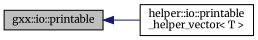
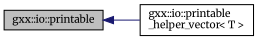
  digraph {
    rankdir=LR
    fontname=Merriweather
    node [color=black fontname=Merriweather fontsize=10 shape=record style=filled]
    n1 [fillcolor=grey75 fontcolor=black height=0.2 label="gxx::io::printable" width=0.4]
-   n2 [fillcolor=white height=0.2 label="helper::io::printable\l_helper_vector\< T \>" width=0.4]
+   n2 [fillcolor=white height=0.2 label="gxx::io::printable\l_helper_vector\< T \>" width=0.4]
    n1 -> n2 [color=midnightblue dir=back fontname=Merriweather fontsize=10 labelfontname=Helvetica labelfontsize=10 style=solid]
  }
